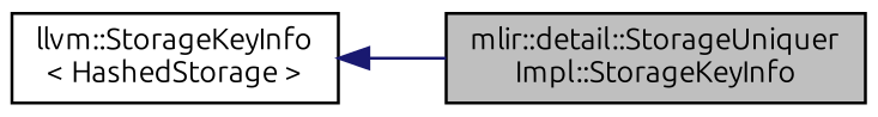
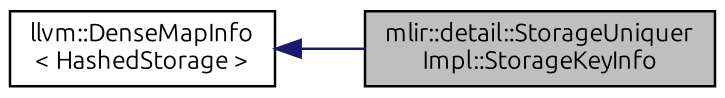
  digraph {
    rankdir=LR
    fontname=Ubuntu
    node [color=black fontname=Ubuntu fontsize=10 shape=record]
    n1 [fillcolor=grey75 fontcolor=black height=0.2 label="mlir::detail::StorageUniquer\lImpl::StorageKeyInfo" style=filled width=0.4]
-   n2 [height=0.2 label="llvm::StorageKeyInfo\l\< HashedStorage \>" width=0.4]
+   n2 [height=0.2 label="llvm::DenseMapInfo\l\< HashedStorage \>" width=0.4]
    n2 -> n1 [color=midnightblue dir=back fontname=Ubuntu fontsize=10 labelfontname=Helvetica labelfontsize=10 style=solid]
  }
